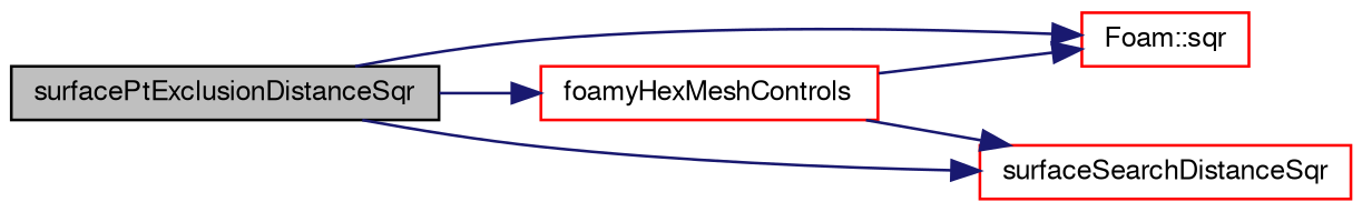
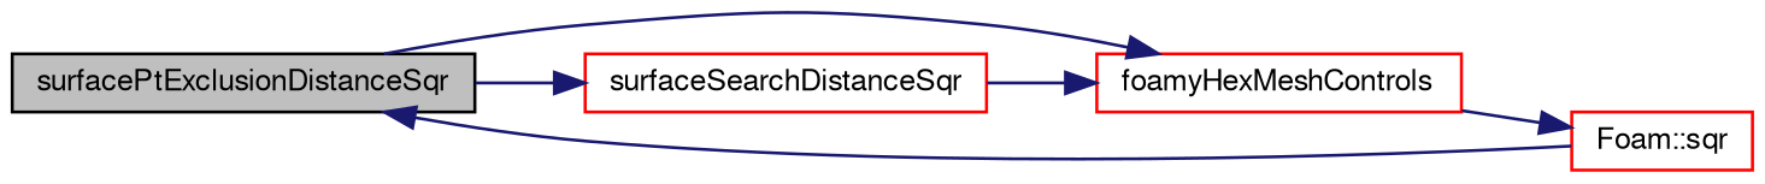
  digraph {
    rankdir=LR
    node [color=red fontname=FreeSans fontsize=10 shape=record]
    edge [color=midnightblue fontname=FreeSans fontsize=10 labelfontname=FreeSans labelfontsize=10 style=solid]
    n1 [color=black fillcolor=grey75 fontcolor=black height=0.2 label=surfacePtExclusionDistanceSqr style=filled width=0.4]
    n2 [height=0.2 label=foamyHexMeshControls width=0.4]
    n3 [height=0.2 label="Foam::sqr" width=0.4]
    n4 [height=0.2 label=surfaceSearchDistanceSqr width=0.4]
    n1 -> n2
-   n1 -> n3
+   n3 -> n1
    n1 -> n4
    n2 -> n3
-   n2 -> n4
+   n4 -> n2
  }
